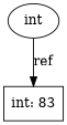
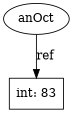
  digraph {
-   n1 [label=int shape=ellipse]
+   n1 [label=anOct shape=ellipse]
    n2 [label="int: 83" shape=box]
    n1 -> n2 [label=ref]
  }
